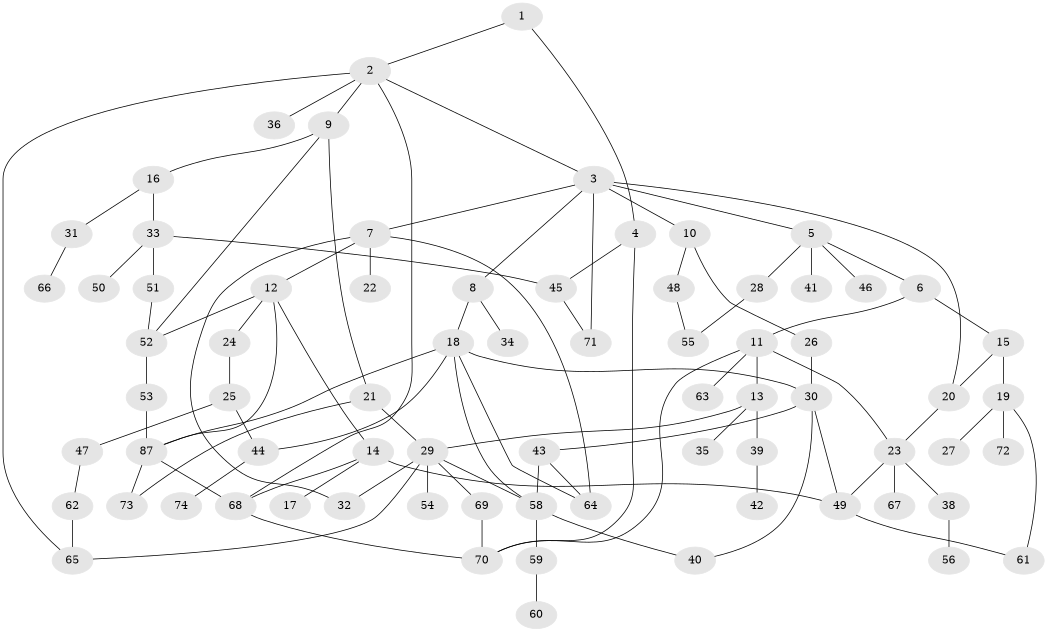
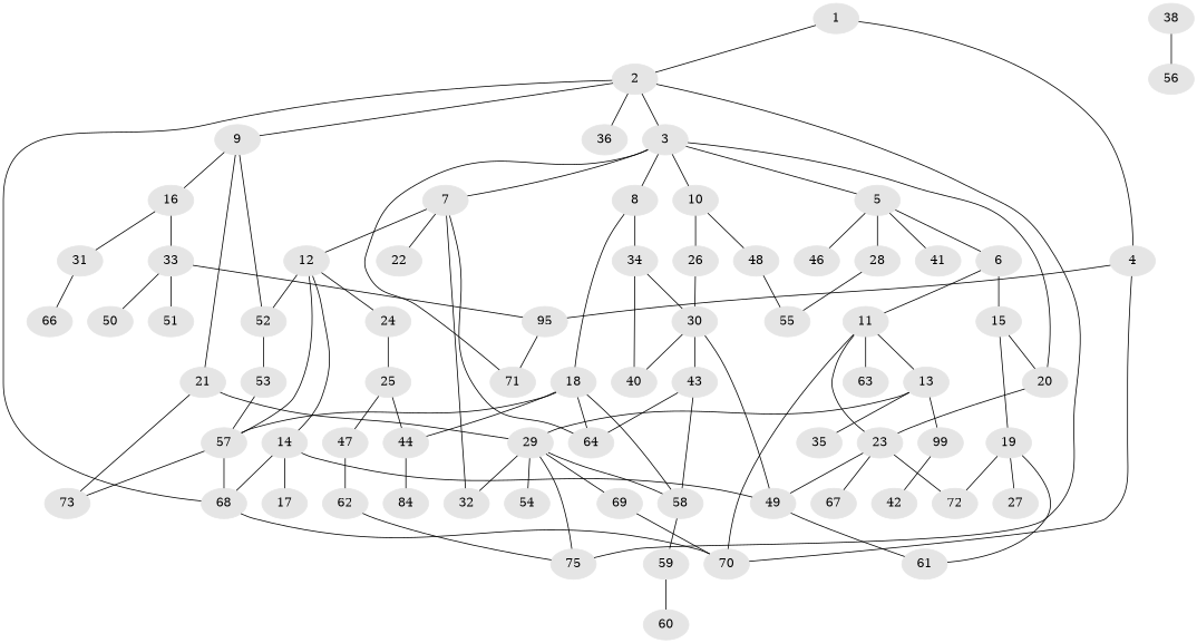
  graph {
    node [color=gray90 style=filled]
    1
    2
    4
    3
    9
    36
-   65
+   65 [label=75]
    68
-   45
+   45 [label=95]
    70
    5
    7
    8
    10
    20
    71
    16
    21
    52
    6
    28
    41
    46
    12
    22
    32
    64
    18
    34
    26
    48
    23
    11
    15
    55
    13
    63
    19
    14
    24
-   57 [label=87]
+   57
    30
    44
    58
    40
    31
    33
    29
    73
    53
    35
-   39
+   39 [label=99]
    49
    38
    67
    17
    25
    54
    69
    42
    61
    72
    27
    66
    50
    51
    43
-   74
+   74 [label=84]
    59
    56
    47
    62
    60
    1 -- 2
    1 -- 4
    2 -- 3
    2 -- 9
    2 -- 36
    2 -- 65
    2 -- 68
    4 -- 45
    4 -- 70
    3 -- 5
    3 -- 7
    3 -- 8
    3 -- 10
    3 -- 20
    3 -- 71
    9 -- 16
    9 -- 21
    9 -- 52
    68 -- 70
    45 -- 71
    5 -- 6
    5 -- 28
    5 -- 41
    5 -- 46
    7 -- 12
    7 -- 22
    7 -- 32
    7 -- 64
    8 -- 18
    8 -- 34
    10 -- 26
    10 -- 48
    20 -- 23
    16 -- 31
    16 -- 33
    21 -- 29
    21 -- 73
    52 -- 53
    6 -- 11
    6 -- 15
    28 -- 55
    12 -- 52
    12 -- 14
    12 -- 24
    12 -- 57
    18 -- 64
    18 -- 57
-   18 -- 30
+   34 -- 30
    18 -- 44
    18 -- 58
-   58 -- 40
+   34 -- 40
    26 -- 30
    48 -- 55
    23 -- 49
-   23 -- 38
+   23 -- 72
    23 -- 67
    11 -- 70
    11 -- 23
    11 -- 13
    11 -- 63
    15 -- 20
    15 -- 19
    13 -- 29
    13 -- 35
    13 -- 39
    19 -- 61
    19 -- 72
    19 -- 27
    14 -- 68
    14 -- 49
    14 -- 17
    24 -- 25
    57 -- 68
    57 -- 73
    30 -- 40
    30 -- 49
    30 -- 43
    44 -- 74
    58 -- 59
    31 -- 66
    33 -- 45
    33 -- 50
    33 -- 51
    29 -- 65
    29 -- 32
    29 -- 58
    29 -- 54
    29 -- 69
    53 -- 57
    39 -- 42
    49 -- 61
    38 -- 56
    25 -- 44
    25 -- 47
    69 -- 70
-   51 -- 52
    43 -- 64
    43 -- 58
    59 -- 60
    47 -- 62
    62 -- 65
  }
